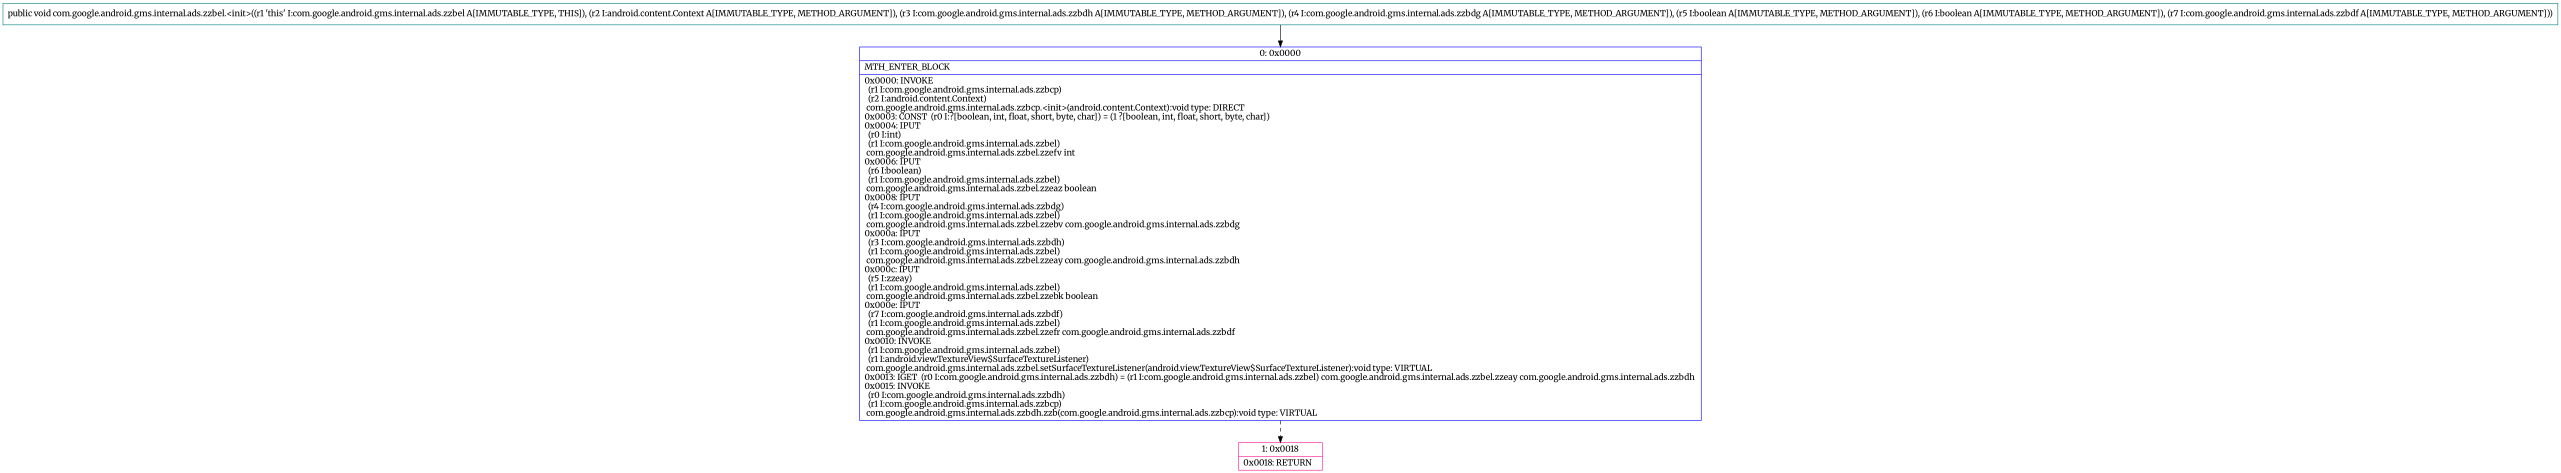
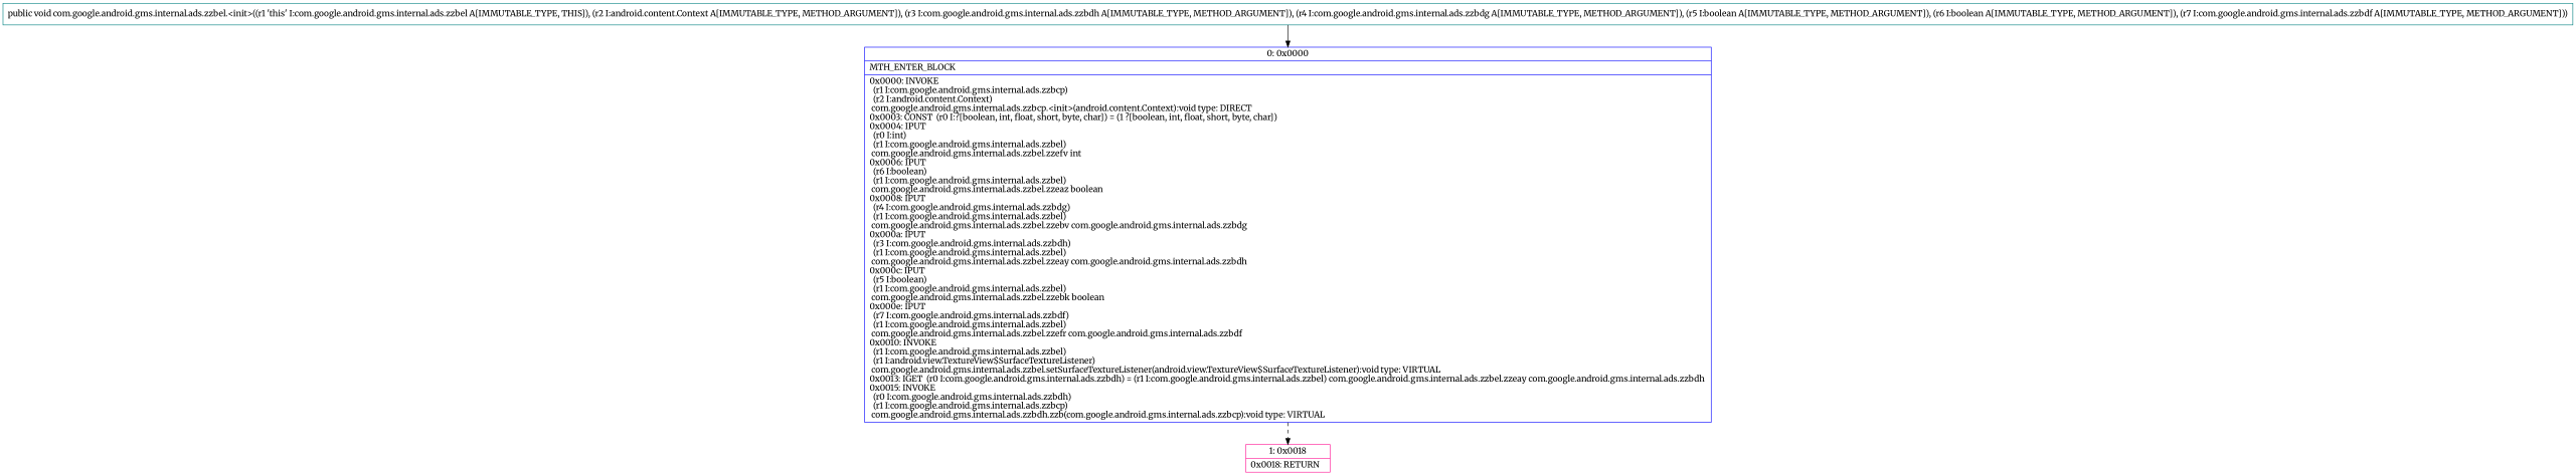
  digraph {
    fontname=Merriweather
    node [shape=record fontname=Merriweather]
    edge [color=black fontname=Merriweather]
-   n1 [label="{0\:\ 0x0000|MTH_ENTER_BLOCK\l|0x0000: INVOKE  \l  (r1 I:com.google.android.gms.internal.ads.zzbcp)\l  (r2 I:android.content.Context)\l com.google.android.gms.internal.ads.zzbcp.\<init\>(android.content.Context):void type: DIRECT \l0x0003: CONST  (r0 I:?[boolean, int, float, short, byte, char]) = (1 ?[boolean, int, float, short, byte, char]) \l0x0004: IPUT  \l  (r0 I:int)\l  (r1 I:com.google.android.gms.internal.ads.zzbel)\l com.google.android.gms.internal.ads.zzbel.zzefv int \l0x0006: IPUT  \l  (r6 I:boolean)\l  (r1 I:com.google.android.gms.internal.ads.zzbel)\l com.google.android.gms.internal.ads.zzbel.zzeaz boolean \l0x0008: IPUT  \l  (r4 I:com.google.android.gms.internal.ads.zzbdg)\l  (r1 I:com.google.android.gms.internal.ads.zzbel)\l com.google.android.gms.internal.ads.zzbel.zzebv com.google.android.gms.internal.ads.zzbdg \l0x000a: IPUT  \l  (r3 I:com.google.android.gms.internal.ads.zzbdh)\l  (r1 I:com.google.android.gms.internal.ads.zzbel)\l com.google.android.gms.internal.ads.zzbel.zzeay com.google.android.gms.internal.ads.zzbdh \l0x000c: IPUT  \l  (r5 I:zzeay)\l  (r1 I:com.google.android.gms.internal.ads.zzbel)\l com.google.android.gms.internal.ads.zzbel.zzebk boolean \l0x000e: IPUT  \l  (r7 I:com.google.android.gms.internal.ads.zzbdf)\l  (r1 I:com.google.android.gms.internal.ads.zzbel)\l com.google.android.gms.internal.ads.zzbel.zzefr com.google.android.gms.internal.ads.zzbdf \l0x0010: INVOKE  \l  (r1 I:com.google.android.gms.internal.ads.zzbel)\l  (r1 I:android.view.TextureView$SurfaceTextureListener)\l com.google.android.gms.internal.ads.zzbel.setSurfaceTextureListener(android.view.TextureView$SurfaceTextureListener):void type: VIRTUAL \l0x0013: IGET  (r0 I:com.google.android.gms.internal.ads.zzbdh) = (r1 I:com.google.android.gms.internal.ads.zzbel) com.google.android.gms.internal.ads.zzbel.zzeay com.google.android.gms.internal.ads.zzbdh \l0x0015: INVOKE  \l  (r0 I:com.google.android.gms.internal.ads.zzbdh)\l  (r1 I:com.google.android.gms.internal.ads.zzbcp)\l com.google.android.gms.internal.ads.zzbdh.zzb(com.google.android.gms.internal.ads.zzbcp):void type: VIRTUAL \l}" color=blue]
+   n1 [label="{0\:\ 0x0000|MTH_ENTER_BLOCK\l|0x0000: INVOKE  \l  (r1 I:com.google.android.gms.internal.ads.zzbcp)\l  (r2 I:android.content.Context)\l com.google.android.gms.internal.ads.zzbcp.\<init\>(android.content.Context):void type: DIRECT \l0x0003: CONST  (r0 I:?[boolean, int, float, short, byte, char]) = (1 ?[boolean, int, float, short, byte, char]) \l0x0004: IPUT  \l  (r0 I:int)\l  (r1 I:com.google.android.gms.internal.ads.zzbel)\l com.google.android.gms.internal.ads.zzbel.zzefv int \l0x0006: IPUT  \l  (r6 I:boolean)\l  (r1 I:com.google.android.gms.internal.ads.zzbel)\l com.google.android.gms.internal.ads.zzbel.zzeaz boolean \l0x0008: IPUT  \l  (r4 I:com.google.android.gms.internal.ads.zzbdg)\l  (r1 I:com.google.android.gms.internal.ads.zzbel)\l com.google.android.gms.internal.ads.zzbel.zzebv com.google.android.gms.internal.ads.zzbdg \l0x000a: IPUT  \l  (r3 I:com.google.android.gms.internal.ads.zzbdh)\l  (r1 I:com.google.android.gms.internal.ads.zzbel)\l com.google.android.gms.internal.ads.zzbel.zzeay com.google.android.gms.internal.ads.zzbdh \l0x000c: IPUT  \l  (r5 I:boolean)\l  (r1 I:com.google.android.gms.internal.ads.zzbel)\l com.google.android.gms.internal.ads.zzbel.zzebk boolean \l0x000e: IPUT  \l  (r7 I:com.google.android.gms.internal.ads.zzbdf)\l  (r1 I:com.google.android.gms.internal.ads.zzbel)\l com.google.android.gms.internal.ads.zzbel.zzefr com.google.android.gms.internal.ads.zzbdf \l0x0010: INVOKE  \l  (r1 I:com.google.android.gms.internal.ads.zzbel)\l  (r1 I:android.view.TextureView$SurfaceTextureListener)\l com.google.android.gms.internal.ads.zzbel.setSurfaceTextureListener(android.view.TextureView$SurfaceTextureListener):void type: VIRTUAL \l0x0013: IGET  (r0 I:com.google.android.gms.internal.ads.zzbdh) = (r1 I:com.google.android.gms.internal.ads.zzbel) com.google.android.gms.internal.ads.zzbel.zzeay com.google.android.gms.internal.ads.zzbdh \l0x0015: INVOKE  \l  (r0 I:com.google.android.gms.internal.ads.zzbdh)\l  (r1 I:com.google.android.gms.internal.ads.zzbcp)\l com.google.android.gms.internal.ads.zzbdh.zzb(com.google.android.gms.internal.ads.zzbcp):void type: VIRTUAL \l}" color=blue]
    n2 [label="{1\:\ 0x0018|0x0018: RETURN   \l}" color=deeppink]
    n3 [label="{public void com.google.android.gms.internal.ads.zzbel.\<init\>((r1 'this' I:com.google.android.gms.internal.ads.zzbel A[IMMUTABLE_TYPE, THIS]), (r2 I:android.content.Context A[IMMUTABLE_TYPE, METHOD_ARGUMENT]), (r3 I:com.google.android.gms.internal.ads.zzbdh A[IMMUTABLE_TYPE, METHOD_ARGUMENT]), (r4 I:com.google.android.gms.internal.ads.zzbdg A[IMMUTABLE_TYPE, METHOD_ARGUMENT]), (r5 I:boolean A[IMMUTABLE_TYPE, METHOD_ARGUMENT]), (r6 I:boolean A[IMMUTABLE_TYPE, METHOD_ARGUMENT]), (r7 I:com.google.android.gms.internal.ads.zzbdf A[IMMUTABLE_TYPE, METHOD_ARGUMENT])) }" color=teal]
    n1 -> n2 [style=dashed]
    n3 -> n1 [style=solid]
  }
